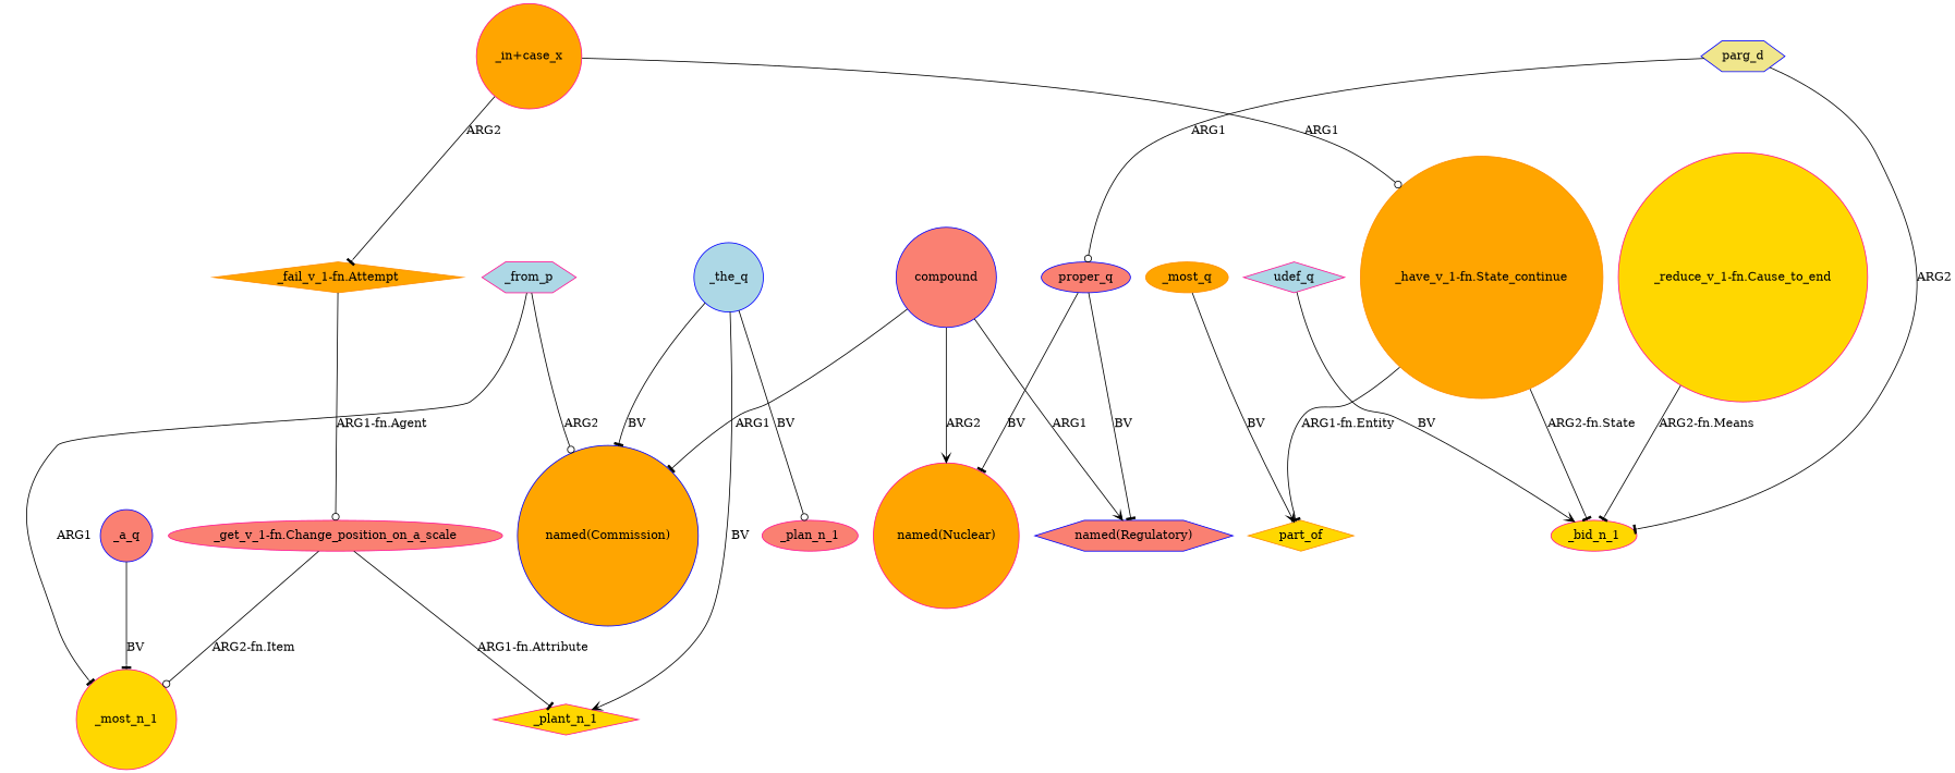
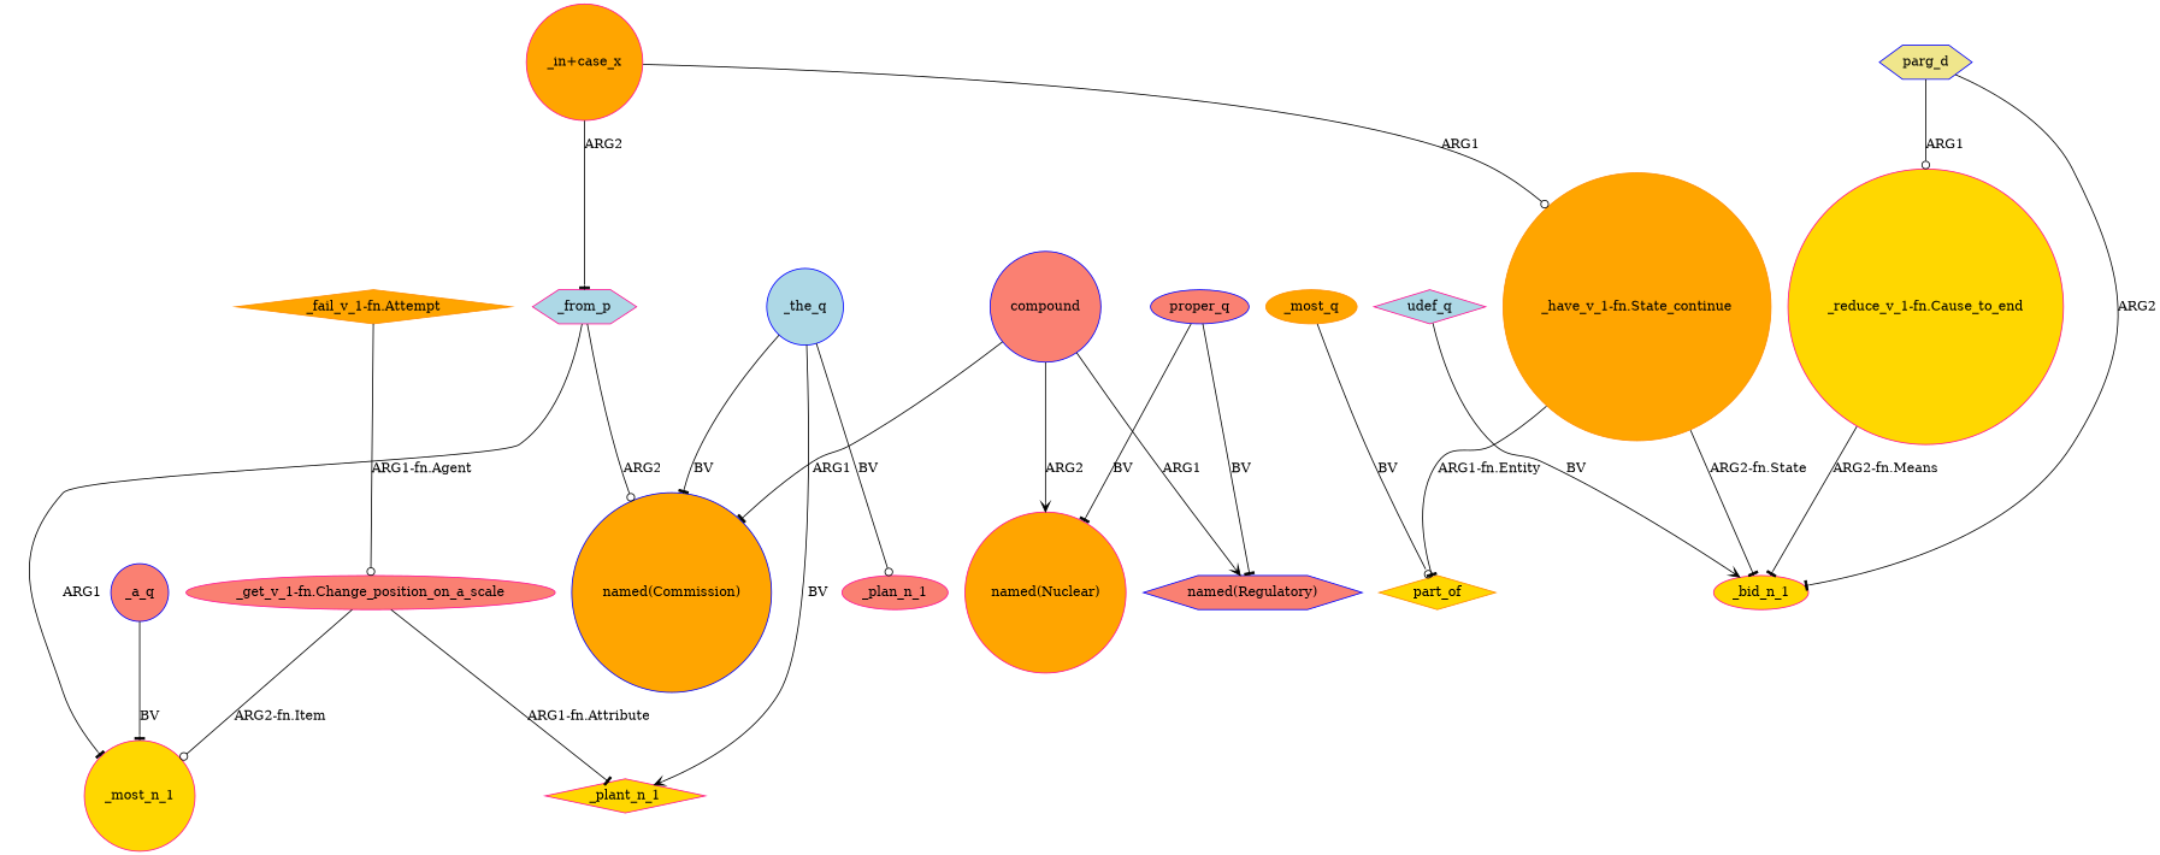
  digraph {
    node [color=deeppink fillcolor=orange shape=circle style=filled]
    edge [arrowhead=tee]
    _from_p [fillcolor=lightblue shape=hexagon]
    n2 [fillcolor=gold label=_most_n_1]
    "named(Commission)" [color=blue]
    compound [color=blue fillcolor=salmon]
    "named(Regulatory)" [color=blue fillcolor=salmon shape=hexagon]
    "named(Nuclear)"
    "_reduce_v_1-fn.Cause_to_end" [fillcolor=gold]
    _bid_n_1 [fillcolor=gold shape=ellipse]
    udef_q [fillcolor=lightblue shape=diamond]
    parg_d [color=blue fillcolor=khaki shape=hexagon]
    "_fail_v_1-fn.Attempt" [color=darkorange shape=diamond]
    "_in+case_x"
    "_have_v_1-fn.State_continue" [color=darkorange]
    "_get_v_1-fn.Change_position_on_a_scale" [fillcolor=salmon shape=ellipse]
    part_of [color=darkorange fillcolor=gold shape=diamond]
    _plant_n_1 [fillcolor=gold shape=diamond]
    _plan_n_1 [fillcolor=salmon shape=ellipse]
    _the_q [color=blue fillcolor=lightblue]
    _most_q [color=darkorange shape=ellipse]
    _a_q [color=blue fillcolor=salmon]
    proper_q [color=blue fillcolor=salmon shape=ellipse]
    _from_p -> n2 [label=ARG1]
    _from_p -> "named(Commission)" [arrowhead=odot label=ARG2]
    compound -> "named(Commission)" [label=ARG1]
    compound -> "named(Regulatory)" [arrowhead=vee label=ARG1]
    compound -> "named(Nuclear)" [arrowhead=vee label=ARG2]
    "_reduce_v_1-fn.Cause_to_end" -> _bid_n_1 [label="ARG2-fn.Means"]
    udef_q -> _bid_n_1 [arrowhead=vee label=BV]
-   parg_d -> proper_q [arrowhead=odot label=ARG1]
+   parg_d -> "_reduce_v_1-fn.Cause_to_end" [arrowhead=odot label=ARG1]
    parg_d -> _bid_n_1 [label=ARG2]
    "_fail_v_1-fn.Attempt" -> "_get_v_1-fn.Change_position_on_a_scale" [arrowhead=odot label="ARG1-fn.Agent"]
-   "_in+case_x" -> "_fail_v_1-fn.Attempt" [label=ARG2]
+   "_in+case_x" -> _from_p [label=ARG2]
    "_in+case_x" -> "_have_v_1-fn.State_continue" [arrowhead=odot label=ARG1]
    "_have_v_1-fn.State_continue" -> _bid_n_1 [label="ARG2-fn.State"]
    "_have_v_1-fn.State_continue" -> part_of [label="ARG1-fn.Entity"]
    "_get_v_1-fn.Change_position_on_a_scale" -> n2 [arrowhead=odot label="ARG2-fn.Item"]
    "_get_v_1-fn.Change_position_on_a_scale" -> _plant_n_1 [label="ARG1-fn.Attribute"]
    _the_q -> "named(Commission)" [label=BV]
    _the_q -> _plant_n_1 [arrowhead=vee label=BV]
    _the_q -> _plan_n_1 [arrowhead=odot label=BV]
-   _most_q -> part_of [arrowhead=vee label=BV]
+   _most_q -> part_of [arrowhead=odot label=BV]
    _a_q -> n2 [label=BV]
    proper_q -> "named(Regulatory)" [label=BV]
    proper_q -> "named(Nuclear)" [label=BV]
  }
